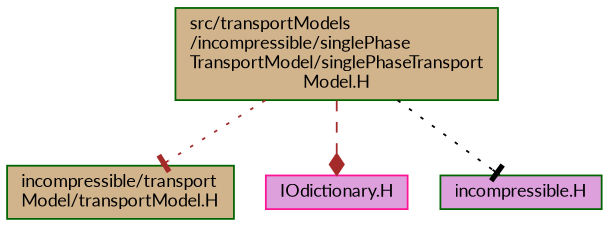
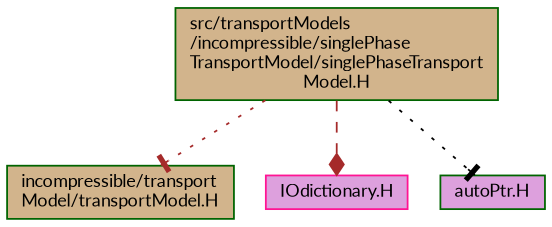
  digraph {
    fontname=Lato
    node [color=darkgreen fillcolor=tan fontname=Lato fontsize=10 shape=record style=filled]
    edge [color=brown fontname=Lato fontsize=10 labelfontname=Helvetica labelfontsize=10 style=dotted arrowhead=tee]
    n1 [fontcolor=black height=0.2 label="src/transportModels\l/incompressible/singlePhase\lTransportModel/singlePhaseTransport\lModel.H" width=0.4]
    n2 [height=0.2 label="incompressible/transport\lModel/transportModel.H" width=0.4]
    n3 [color=deeppink height=0.2 label="IOdictionary.H" width=0.4 fillcolor=plum]
-   n4 [height=0.2 label="incompressible.H" width=0.4 fillcolor=plum]
+   n4 [height=0.2 label="autoPtr.H" width=0.4 fillcolor=plum]
    n1 -> n2
    n1 -> n3 [style=dashed arrowhead=diamond]
    n1 -> n4 [color=black]
  }
